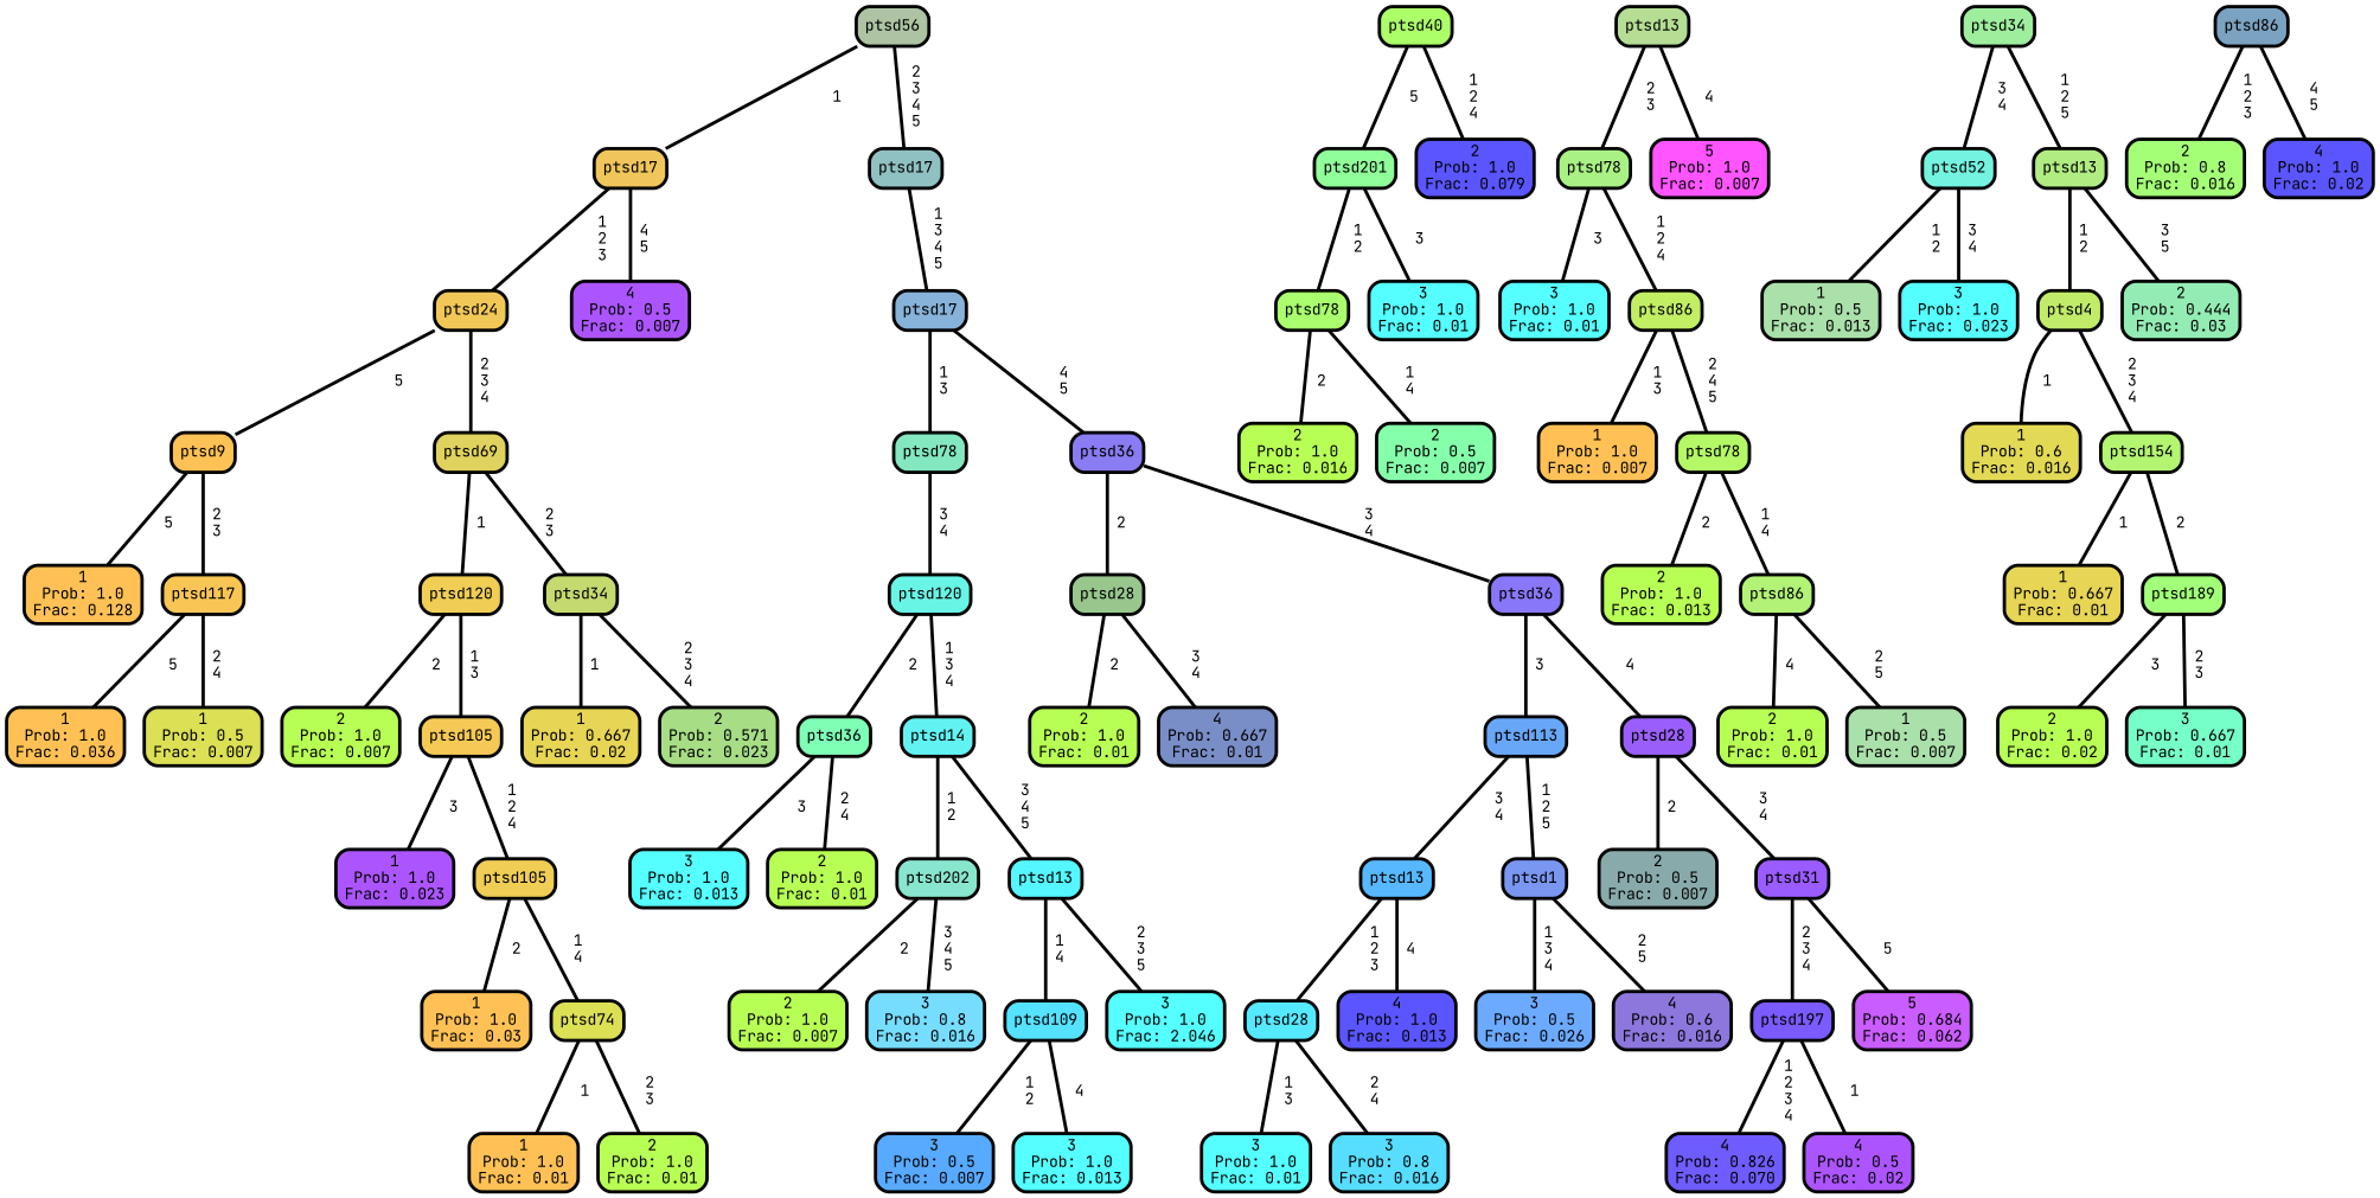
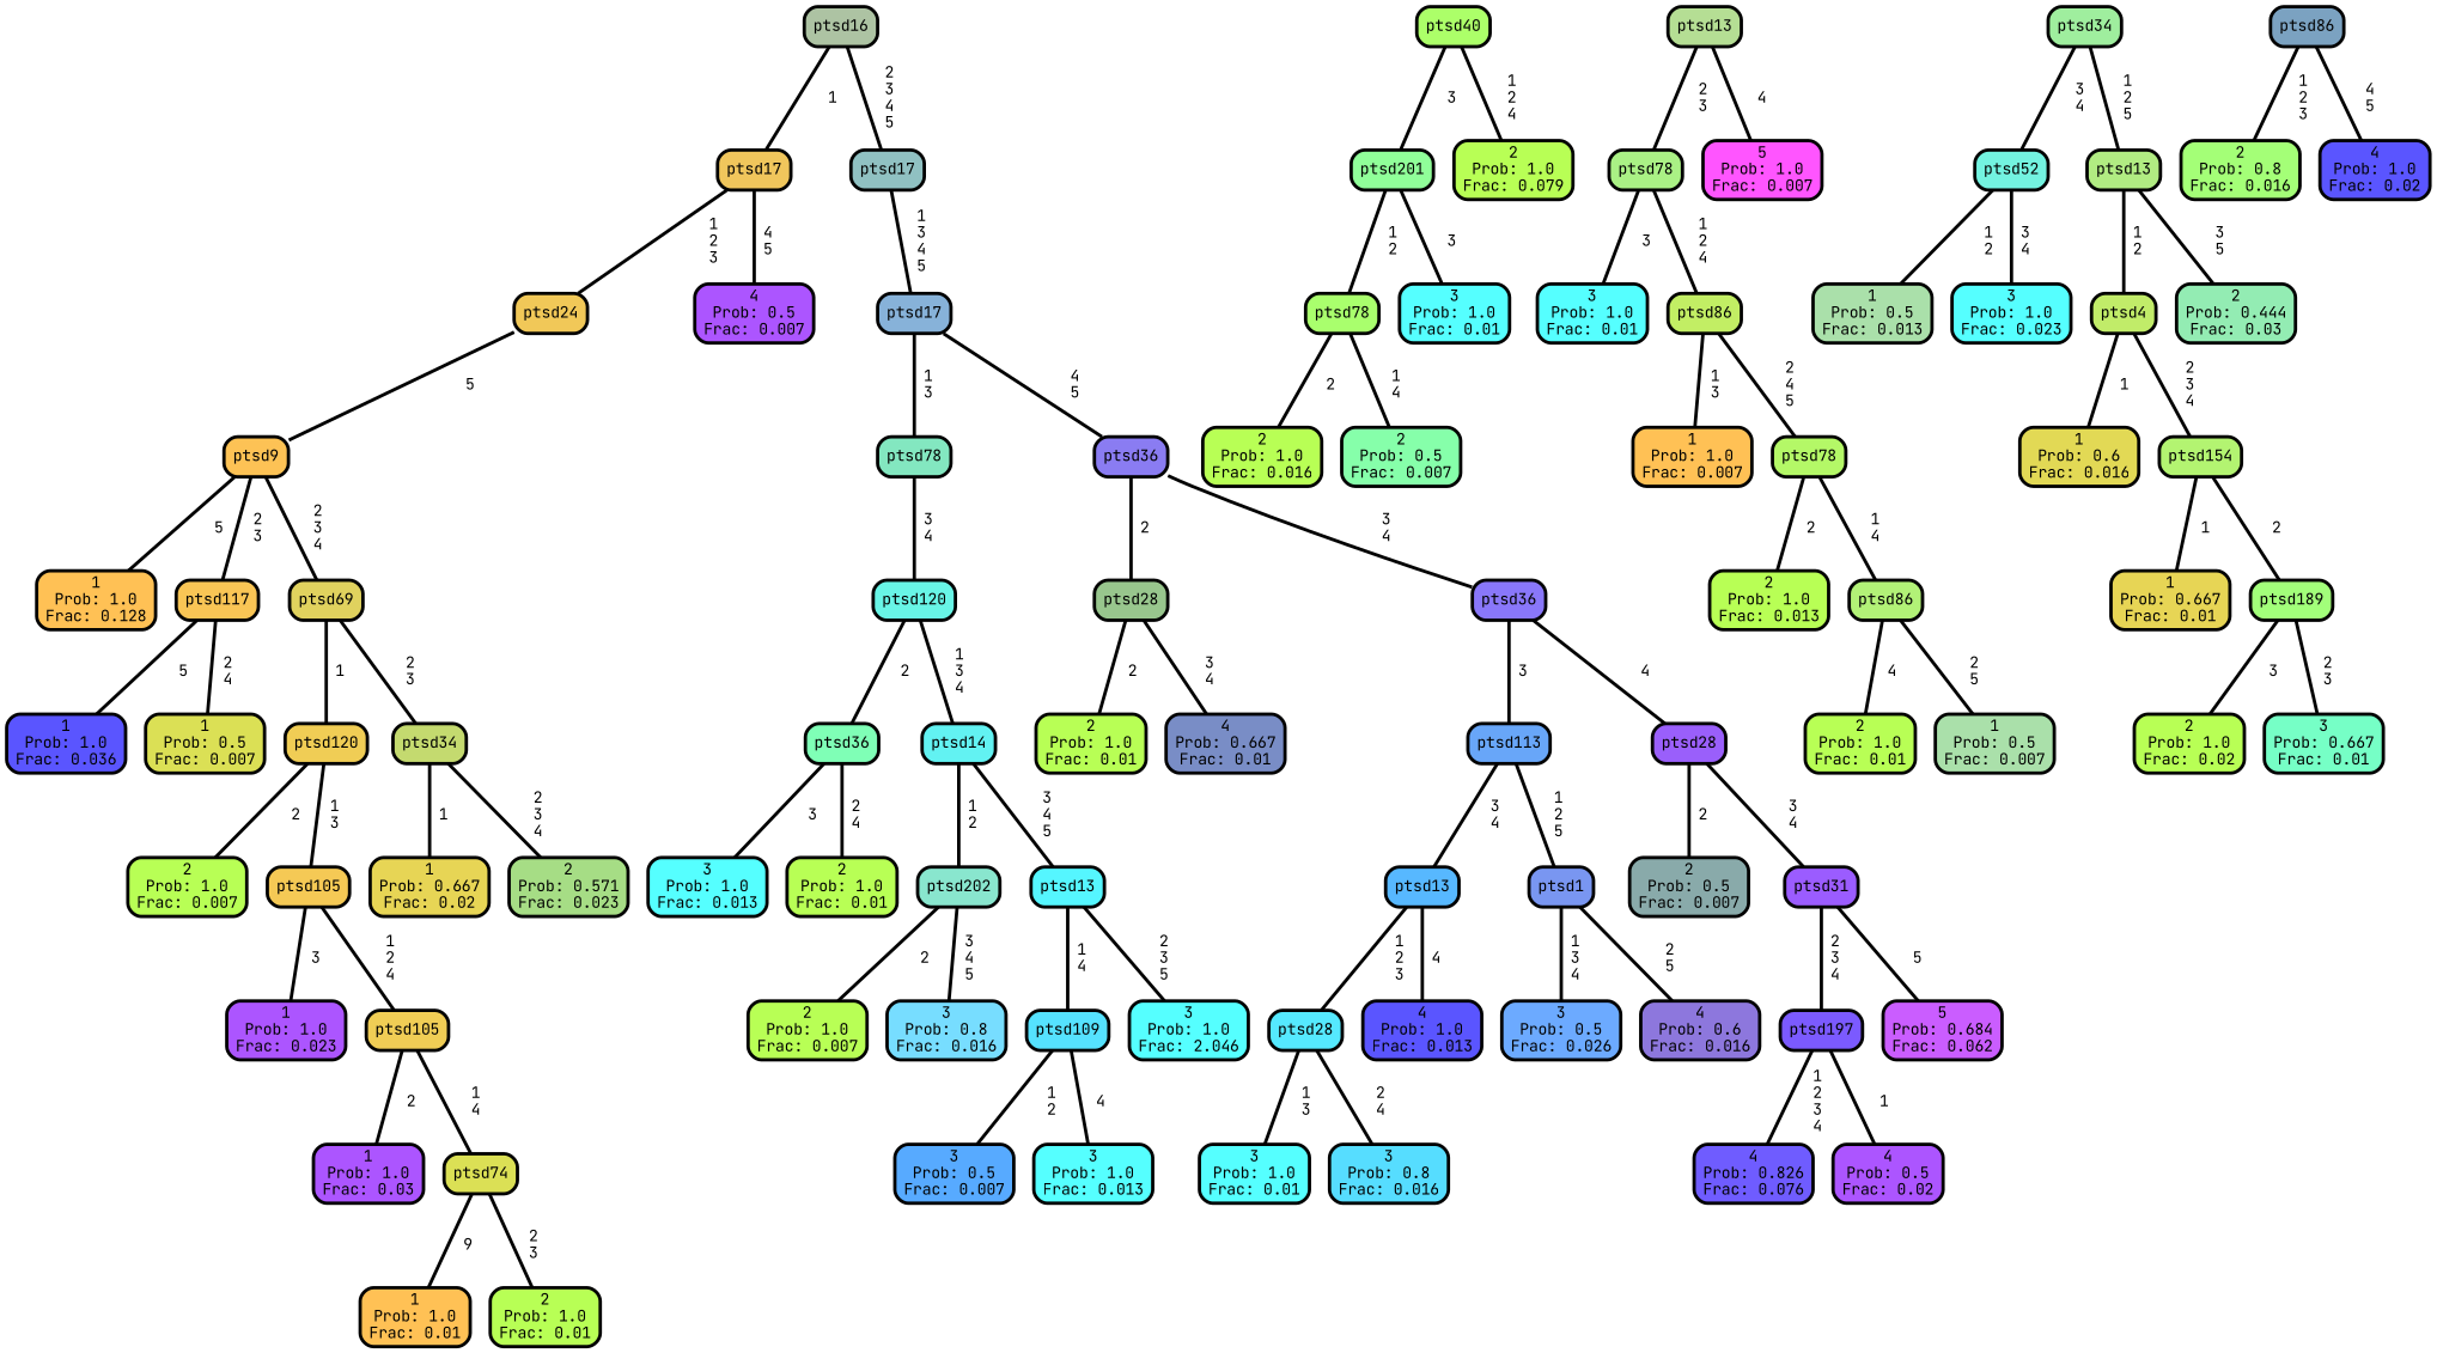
  graph {
    fontname="JetBrains Mono"
    ranksep="0 equally"
    splines=straight
    node [color=black fillcolor="#b8ff55" fontcolor=black fontname="JetBrains Mono" penwidth=3 shape=box style="filled, rounded"]
    edge [color=black fontname="JetBrains Mono" penwidth=3]
    n1 [fillcolor="#ffc155" label="1\nProb: 1.0\nFrac: 0.128"]
    n2 [fillcolor="#fdc255" label=ptsd9]
    n3 [fillcolor="#f9c555" label=ptsd117]
-   n4 [fillcolor="#ffc155" label="1\nProb: 1.0\nFrac: 0.036"]
+   n4 [fillcolor="#5a55ff" label="1\nProb: 1.0\nFrac: 0.036"]
    n5 [fillcolor="#dbe055" label="1\nProb: 0.5\nFrac: 0.007"]
    n6 [fillcolor="#f1c858" label=ptsd24]
    n7 [fillcolor="#e0d25e" label=ptsd69]
    n8 [fillcolor="#f0cd55" label=ptsd120]
    n9 [fillcolor="#c4da6f" label=ptsd34]
    n10 [label="2\nProb: 1.0\nFrac: 0.007"]
    n11 [fillcolor="#f5c955" label=ptsd105]
    n12 [fillcolor="#ac55ff" label="1\nProb: 1.0\nFrac: 0.023"]
    n13 [fillcolor="#f0cd55" label=ptsd105]
-   n14 [fillcolor="#ffc155" label="1\nProb: 1.0\nFrac: 0.03"]
+   n14 [fillcolor="#ac55ff" label="1\nProb: 1.0\nFrac: 0.03"]
    n15 [fillcolor="#dbe055" label=ptsd74]
    n16 [fillcolor="#ffc155" label="1\nProb: 1.0\nFrac: 0.01"]
    n17 [label="2\nProb: 1.0\nFrac: 0.01"]
    n18 [fillcolor="#e7d555" label="1\nProb: 0.667\nFrac: 0.02"]
    n19 [fillcolor="#a6dd85" label="2\nProb: 0.571\nFrac: 0.023"]
    n20 [fillcolor="#f0c65c" label=ptsd17]
    n21 [fillcolor="#ac55ff" label="4\nProb: 0.5\nFrac: 0.007"]
-   n22 [fillcolor="#adc3a3" label=ptsd56]
+   n22 [fillcolor="#adc3a3" label=ptsd16]
    n23 [fillcolor="#90c1c2" label=ptsd17]
    n24 [fillcolor="#87b2d9" label=ptsd17]
    n25 [label="2\nProb: 1.0\nFrac: 0.016"]
    n26 [fillcolor="#a9ff6d" label=ptsd78]
    n27 [fillcolor="#86ffaa" label="2\nProb: 0.5\nFrac: 0.007"]
    n28 [fillcolor="#90ff99" label=ptsd201]
    n29 [fillcolor="#55ffff" label="3\nProb: 1.0\nFrac: 0.01"]
    n30 [fillcolor="#acff69" label=ptsd40]
-   n31 [fillcolor="#5a55ff" label="2\nProb: 1.0\nFrac: 0.079"]
+   n31 [label="2\nProb: 1.0\nFrac: 0.079"]
    n32 [fillcolor="#b5de94" label=ptsd13]
    n33 [fillcolor="#aaf185" label=ptsd78]
    n34 [fillcolor="#ff55ff" label="5\nProb: 1.0\nFrac: 0.007"]
    n35 [fillcolor="#55ffff" label="3\nProb: 1.0\nFrac: 0.01"]
    n36 [fillcolor="#c2ee64" label=ptsd86]
    n37 [fillcolor="#ffc155" label="1\nProb: 1.0\nFrac: 0.007"]
    n38 [fillcolor="#b4f867" label=ptsd78]
    n39 [label="2\nProb: 1.0\nFrac: 0.013"]
    n40 [fillcolor="#b2f277" label=ptsd86]
    n41 [label="2\nProb: 1.0\nFrac: 0.01"]
    n42 [fillcolor="#aae0aa" label="1\nProb: 0.5\nFrac: 0.007"]
    n43 [fillcolor="#83e7c0" label=ptsd78]
    n44 [fillcolor="#8a7cf2" label=ptsd36]
    n45 [fillcolor="#55ffff" label="3\nProb: 1.0\nFrac: 0.013"]
    n46 [fillcolor="#7fffb6" label=ptsd36]
    n47 [label="2\nProb: 1.0\nFrac: 0.01"]
    n48 [fillcolor="#68f5e6" label=ptsd120]
    n49 [fillcolor="#62f2f2" label=ptsd14]
    n50 [fillcolor="#89e6ce" label=ptsd202]
    n51 [fillcolor="#55f6ff" label=ptsd13]
    n52 [label="2\nProb: 1.0\nFrac: 0.007"]
    n53 [fillcolor="#77ddff" label="3\nProb: 0.8\nFrac: 0.016"]
    n54 [fillcolor="#55e2ff" label=ptsd109]
    n55 [fillcolor="#55ffff" label="3\nProb: 1.0\nFrac: 2.046"]
    n56 [fillcolor="#57aaff" label="3\nProb: 0.5\nFrac: 0.007"]
    n57 [fillcolor="#55ffff" label="3\nProb: 1.0\nFrac: 0.013"]
    n58 [fillcolor="#aae0aa" label="1\nProb: 0.5\nFrac: 0.013"]
    n59 [fillcolor="#73f3e0" label=ptsd52]
    n60 [fillcolor="#55ffff" label="3\nProb: 1.0\nFrac: 0.023"]
    n61 [fillcolor="#9fee9e" label=ptsd34]
    n62 [fillcolor="#b1ec82" label=ptsd13]
    n63 [fillcolor="#c1ec69" label=ptsd4]
    n64 [fillcolor="#93ecb3" label="2\nProb: 0.444\nFrac: 0.03"]
    n65 [fillcolor="#e2d955" label="1\nProb: 0.6\nFrac: 0.016"]
    n66 [fillcolor="#b3f471" label=ptsd154]
    n67 [fillcolor="#e7d555" label="1\nProb: 0.667\nFrac: 0.01"]
    n68 [fillcolor="#a2ff7a" label=ptsd189]
    n69 [label="2\nProb: 1.0\nFrac: 0.02"]
    n70 [fillcolor="#76ffc6" label="3\nProb: 0.667\nFrac: 0.01"]
    n71 [fillcolor="#7ba2c1" label=ptsd86]
    n72 [fillcolor="#a4ff77" label="2\nProb: 0.8\nFrac: 0.016"]
    n73 [fillcolor="#5a55ff" label="4\nProb: 1.0\nFrac: 0.02"]
    n74 [fillcolor="#98c68d" label=ptsd28]
    n75 [fillcolor="#8977fa" label=ptsd36]
    n76 [label="2\nProb: 1.0\nFrac: 0.01"]
    n77 [fillcolor="#798dc6" label="4\nProb: 0.667\nFrac: 0.01"]
    n78 [fillcolor="#68a6f8" label=ptsd113]
    n79 [fillcolor="#9a5ffb" label=ptsd28]
    n80 [fillcolor="#55ffff" label="3\nProb: 1.0\nFrac: 0.01"]
    n81 [fillcolor="#55e9ff" label=ptsd28]
    n82 [fillcolor="#56ddff" label="3\nProb: 0.8\nFrac: 0.016"]
    n83 [fillcolor="#57b8ff" label=ptsd13]
    n84 [fillcolor="#5a55ff" label="4\nProb: 1.0\nFrac: 0.013"]
    n85 [fillcolor="#7996f1" label=ptsd1]
    n86 [fillcolor="#6caaff" label="3\nProb: 0.5\nFrac: 0.026"]
    n87 [fillcolor="#8d77dd" label="4\nProb: 0.6\nFrac: 0.016"]
    n88 [fillcolor="#89aaaa" label="2\nProb: 0.5\nFrac: 0.007"]
    n89 [fillcolor="#9b5cff" label=ptsd31]
    n90 [fillcolor="#7b5aff" label=ptsd197]
    n91 [fillcolor="#ca5dff" label="5\nProb: 0.684\nFrac: 0.062"]
-   n92 [fillcolor="#6f5cff" label="4\nProb: 0.826\nFrac: 0.070"]
+   n92 [fillcolor="#6f5cff" label="4\nProb: 0.826\nFrac: 0.076"]
    n93 [fillcolor="#ac55ff" label="4\nProb: 0.5\nFrac: 0.02"]
    subgraph sub_1 {
      rank=same
    }
    n2 -- n1 [label=" 5"]
    n2 -- n3 [label=" 2\n 3"]
    n3 -- n4 [label=" 5"]
    n3 -- n5 [label=" 2\n 4"]
    n6 -- n2 [label=" 5"]
-   n6 -- n7 [label=" 2\n 3\n 4"]
+   n2 -- n7 [label=" 2\n 3\n 4"]
    n7 -- n8 [label=" 1"]
    n7 -- n9 [label=" 2\n 3"]
    n8 -- n10 [label=" 2"]
    n8 -- n11 [label=" 1\n 3"]
    n9 -- n18 [label=" 1"]
    n9 -- n19 [label=" 2\n 3\n 4"]
    n11 -- n12 [label=" 3"]
    n11 -- n13 [label=" 1\n 2\n 4"]
    n13 -- n14 [label=" 2"]
    n13 -- n15 [label=" 1\n 4"]
-   n15 -- n16 [label=" 1"]
+   n15 -- n16 [label=" 9"]
    n15 -- n17 [label=" 2\n 3"]
    n20 -- n6 [label=" 1\n 2\n 3"]
    n20 -- n21 [label=" 4\n 5"]
    n22 -- n20 [label=" 1"]
    n22 -- n23 [label=" 2\n 3\n 4\n 5"]
    n23 -- n24 [label=" 1\n 3\n 4\n 5"]
    n24 -- n43 [label=" 1\n 3"]
    n24 -- n44 [label=" 4\n 5"]
    n26 -- n25 [label=" 2"]
    n26 -- n27 [label=" 1\n 4"]
    n28 -- n26 [label=" 1\n 2"]
    n28 -- n29 [label=" 3"]
-   n30 -- n28 [label=" 5"]
+   n30 -- n28 [label=" 3"]
    n30 -- n31 [label=" 1\n 2\n 4"]
    n32 -- n33 [label=" 2\n 3"]
    n32 -- n34 [label=" 4"]
    n33 -- n35 [label=" 3"]
    n33 -- n36 [label=" 1\n 2\n 4"]
    n36 -- n37 [label=" 1\n 3"]
    n36 -- n38 [label=" 2\n 4\n 5"]
    n38 -- n39 [label=" 2"]
    n38 -- n40 [label=" 1\n 4"]
    n40 -- n41 [label=" 4"]
    n40 -- n42 [label=" 2\n 5"]
    n43 -- n48 [label=" 3\n 4"]
    n44 -- n74 [label=" 2"]
    n44 -- n75 [label=" 3\n 4"]
    n46 -- n45 [label=" 3"]
    n46 -- n47 [label=" 2\n 4"]
    n48 -- n46 [label=" 2"]
    n48 -- n49 [label=" 1\n 3\n 4"]
    n49 -- n50 [label=" 1\n 2"]
    n49 -- n51 [label=" 3\n 4\n 5"]
    n50 -- n52 [label=" 2"]
    n50 -- n53 [label=" 3\n 4\n 5"]
    n51 -- n54 [label=" 1\n 4"]
    n51 -- n55 [label=" 2\n 3\n 5"]
    n54 -- n56 [label=" 1\n 2"]
    n54 -- n57 [label=" 4"]
    n59 -- n58 [label=" 1\n 2"]
    n59 -- n60 [label=" 3\n 4"]
    n61 -- n59 [label=" 3\n 4"]
    n61 -- n62 [label=" 1\n 2\n 5"]
    n62 -- n63 [label=" 1\n 2"]
    n62 -- n64 [label=" 3\n 5"]
    n63 -- n65 [label=" 1"]
    n63 -- n66 [label=" 2\n 3\n 4"]
    n66 -- n67 [label=" 1"]
    n66 -- n68 [label=" 2"]
    n68 -- n69 [label=" 3"]
    n68 -- n70 [label=" 2\n 3"]
    n71 -- n72 [label=" 1\n 2\n 3"]
    n71 -- n73 [label=" 4\n 5"]
    n74 -- n76 [label=" 2"]
    n74 -- n77 [label=" 3\n 4"]
    n75 -- n78 [label=" 3"]
    n75 -- n79 [label=" 4"]
    n78 -- n83 [label=" 3\n 4"]
    n78 -- n85 [label=" 1\n 2\n 5"]
    n79 -- n88 [label=" 2"]
    n79 -- n89 [label=" 3\n 4"]
    n81 -- n80 [label=" 1\n 3"]
    n81 -- n82 [label=" 2\n 4"]
    n83 -- n81 [label=" 1\n 2\n 3"]
    n83 -- n84 [label=" 4"]
    n85 -- n86 [label=" 1\n 3\n 4"]
    n85 -- n87 [label=" 2\n 5"]
    n89 -- n90 [label=" 2\n 3\n 4"]
    n89 -- n91 [label=" 5"]
    n90 -- n92 [label=" 1\n 2\n 3\n 4"]
    n90 -- n93 [label=" 1"]
  }
